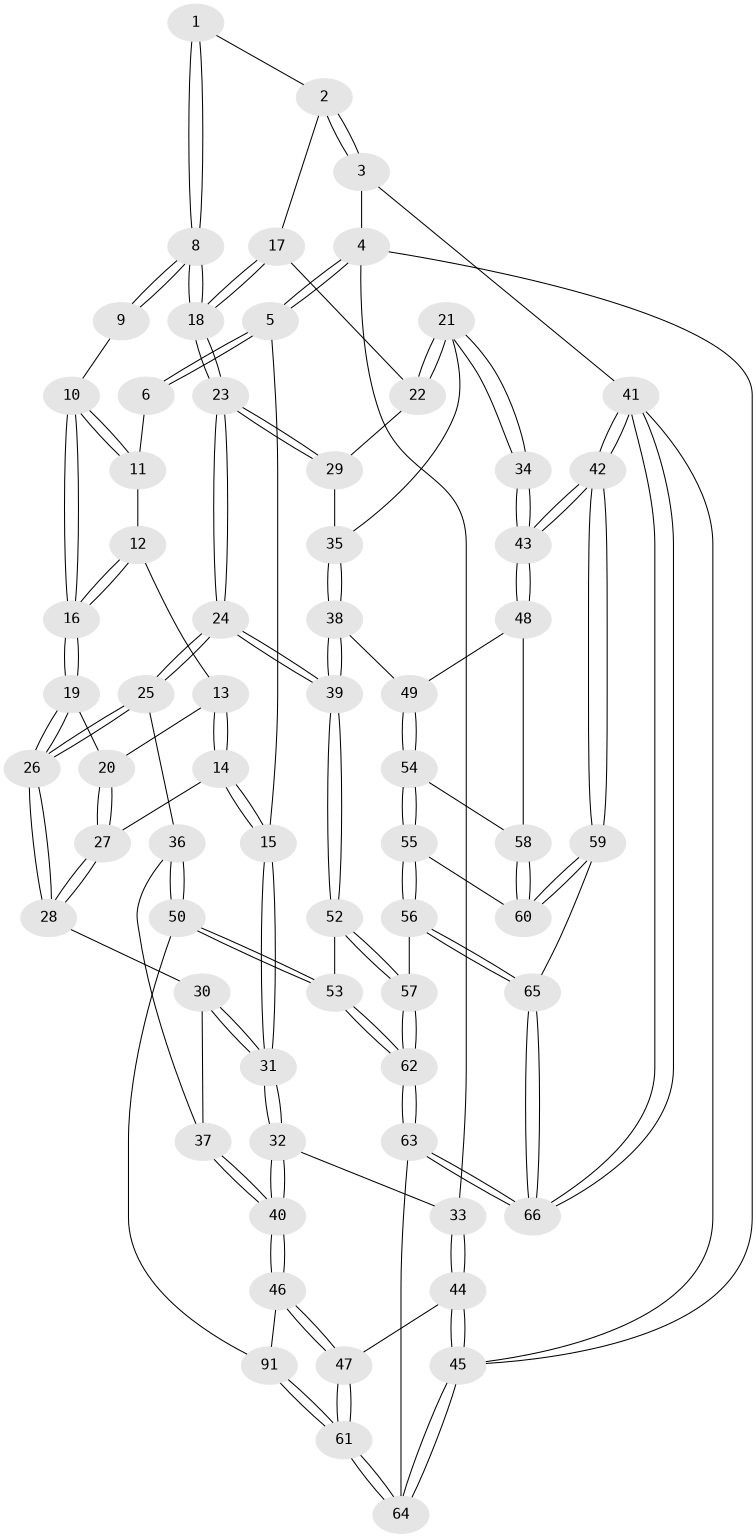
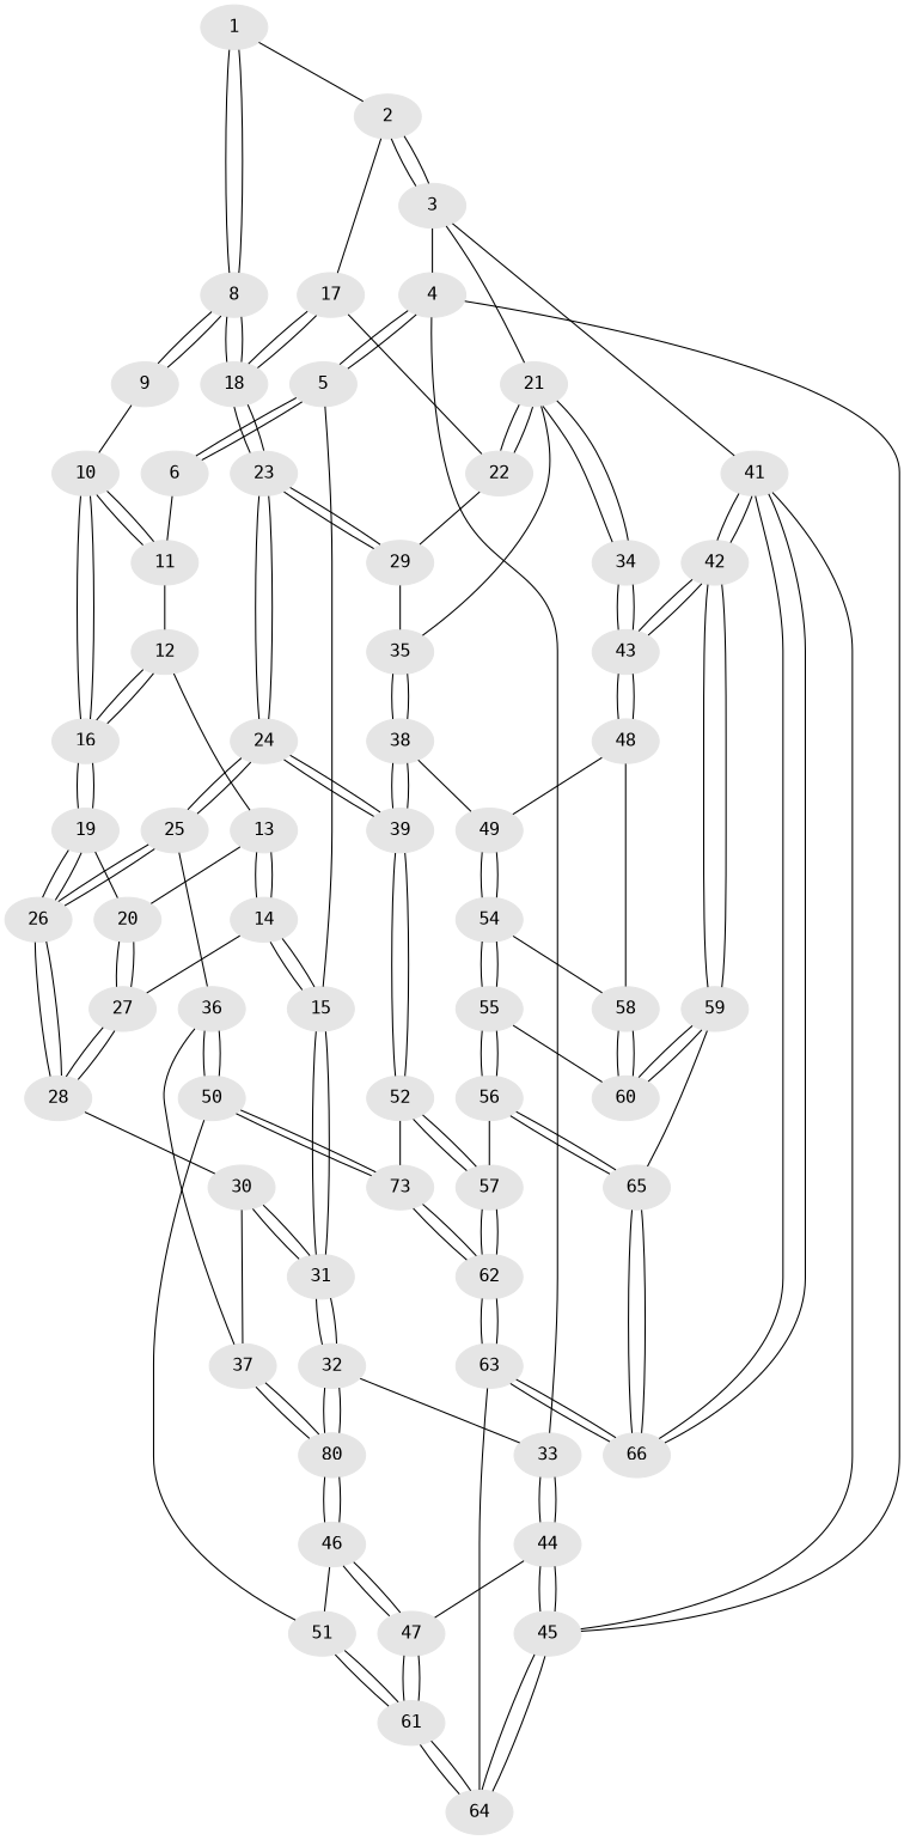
  graph {
    fontname="DejaVu Sans Mono"
    node [color=gray90 fontname="DejaVu Sans Mono" style=filled]
    edge [fontname="DejaVu Sans Mono"]
    1
    2
    8
    3
    17
    9
    18
    4
    21
    41
    22
    5
    33
    45
    34
    35
    42
    66
    6
    15
    44
    64
    11
    31
    12
    10
    23
    16
    19
    13
    14
    20
    27
    28
    32
    26
    29
    24
    43
    25
    39
    36
    52
    37
    50
    30
    38
-   40
+   40 [label=80]
    46
    47
    48
    49
-   51 [label=91]
-   53
+   51
+   53 [label=73]
    54
    57
    59
    60
    65
    58
    61
    55
    62
    63
    56
    1 -- 2
    1 -- 8
    1 -- 8
    2 -- 3
    2 -- 3
    2 -- 17
    8 -- 9
    8 -- 9
    8 -- 18
    8 -- 18
    3 -- 4
+   3 -- 21
    3 -- 41
    17 -- 18
    17 -- 18
    17 -- 22
    9 -- 10
    18 -- 23
    18 -- 23
    4 -- 5
    4 -- 5
    4 -- 33
    4 -- 45
    21 -- 22
    21 -- 22
    21 -- 34
    21 -- 34
    21 -- 35
    41 -- 45
    41 -- 42
    41 -- 42
    41 -- 66
    41 -- 66
    22 -- 29
    5 -- 6
    5 -- 6
    5 -- 15
    33 -- 44
    33 -- 44
    45 -- 64
    45 -- 64
    34 -- 43
    34 -- 43
    35 -- 38
    35 -- 38
    42 -- 43
    42 -- 43
    42 -- 59
    42 -- 59
    6 -- 11
    15 -- 31
    15 -- 31
    44 -- 45
    44 -- 45
    44 -- 47
    11 -- 12
    31 -- 32
    31 -- 32
    12 -- 16
    12 -- 16
    12 -- 13
    10 -- 11
    10 -- 11
    10 -- 16
    10 -- 16
    23 -- 29
    23 -- 29
    23 -- 24
    23 -- 24
    16 -- 19
    16 -- 19
    19 -- 20
    19 -- 26
    19 -- 26
    13 -- 14
    13 -- 14
    13 -- 20
    14 -- 15
    14 -- 15
    14 -- 27
    20 -- 27
    20 -- 27
    27 -- 28
    27 -- 28
    28 -- 30
    32 -- 33
    32 -- 40
    32 -- 40
    26 -- 28
    26 -- 28
    29 -- 35
    24 -- 25
    24 -- 25
    24 -- 39
    24 -- 39
    43 -- 48
    43 -- 48
    25 -- 26
    25 -- 26
    25 -- 36
    39 -- 52
    39 -- 52
    36 -- 37
    36 -- 50
    36 -- 50
    52 -- 53
    52 -- 57
    52 -- 57
    37 -- 40
    37 -- 40
    50 -- 51
    50 -- 53
    50 -- 53
    30 -- 31
    30 -- 31
    30 -- 37
    38 -- 39
    38 -- 39
    38 -- 49
    40 -- 46
    40 -- 46
    46 -- 47
    46 -- 47
    46 -- 51
    47 -- 61
    47 -- 61
    48 -- 49
    48 -- 58
    49 -- 54
    49 -- 54
    51 -- 61
    51 -- 61
    53 -- 62
    53 -- 62
    54 -- 58
    54 -- 55
    54 -- 55
    57 -- 62
    57 -- 62
    59 -- 60
    59 -- 60
    59 -- 65
    65 -- 66
    65 -- 66
    58 -- 60
    58 -- 60
    61 -- 64
    61 -- 64
    55 -- 60
    55 -- 56
    55 -- 56
    62 -- 63
    62 -- 63
    63 -- 66
    63 -- 66
    63 -- 64
    56 -- 57
    56 -- 65
    56 -- 65
  }
